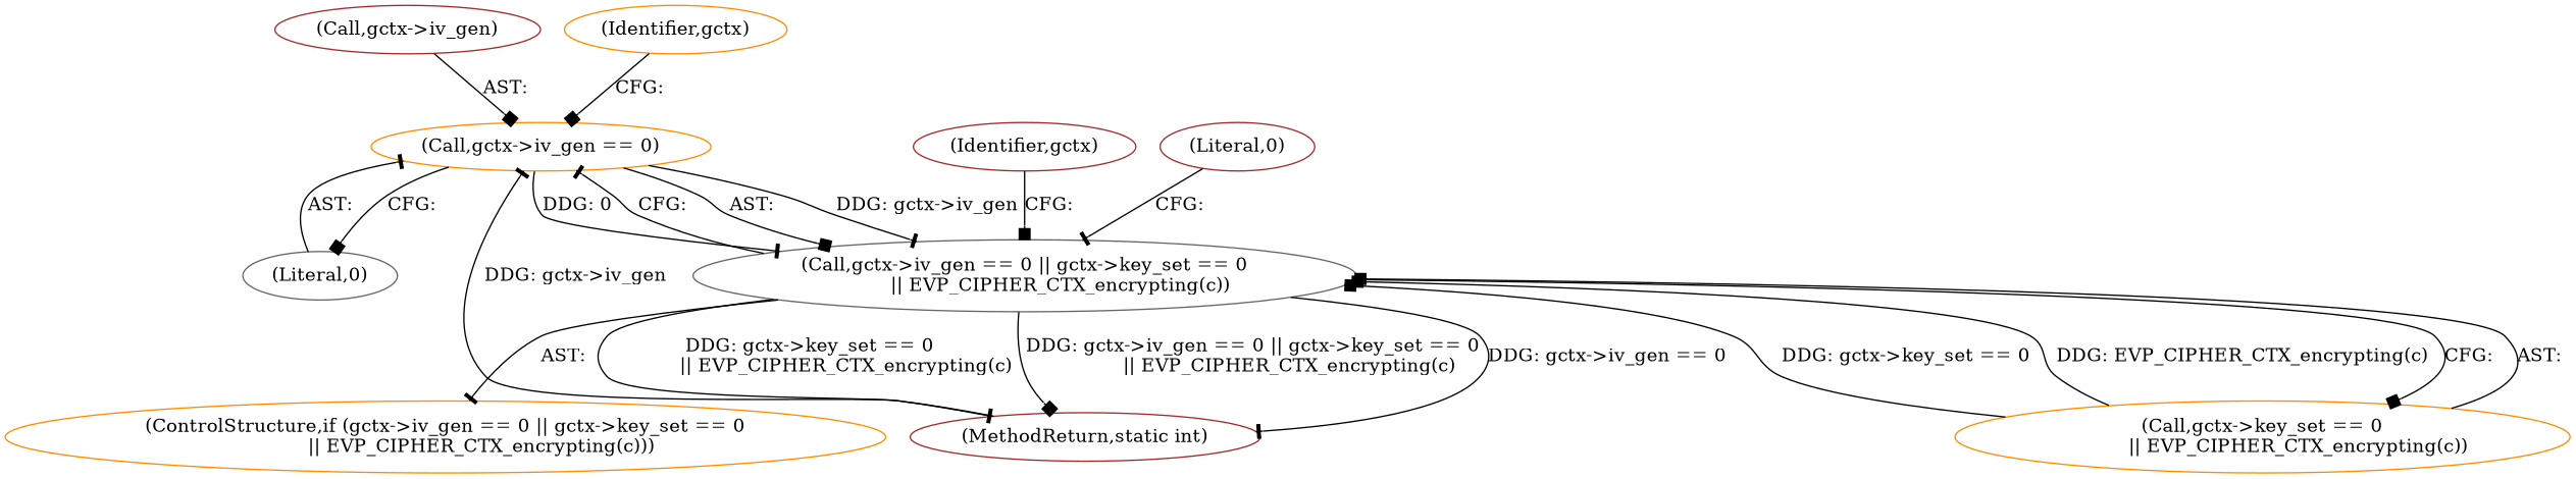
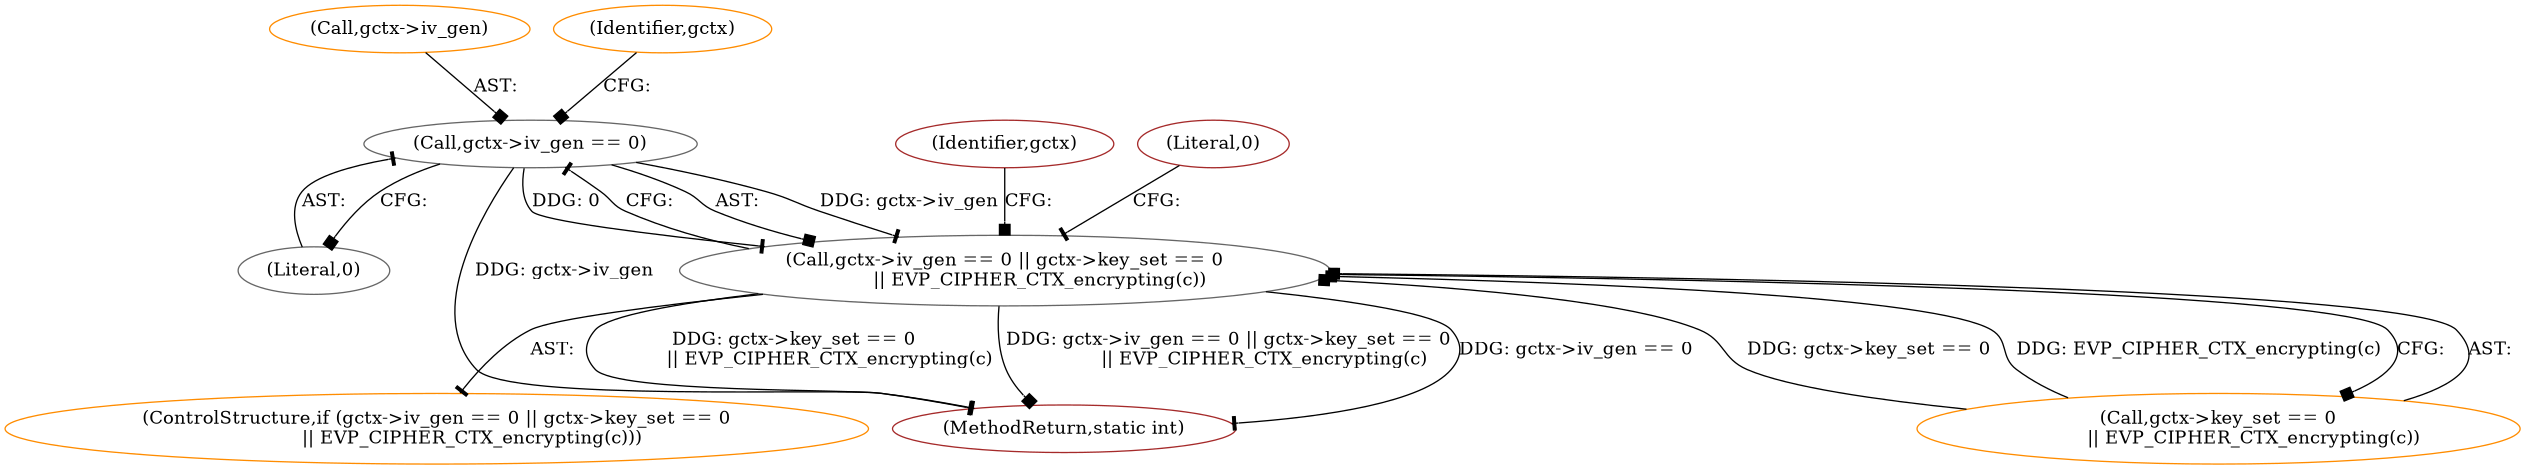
  digraph {
    node [color=darkorange]
    edge [arrowhead=box]
-   n1 [label="(Call,gctx->iv_gen == 0)"]
+   n1 [color=gray40 label="(Call,gctx->iv_gen == 0)"]
    n2 [color=gray40 label="(Call,gctx->iv_gen == 0 || gctx->key_set == 0\n            || EVP_CIPHER_CTX_encrypting(c))"]
    n3 [color=gray40 label="(Literal,0)"]
    n4 [color=brown label="(MethodReturn,static int)"]
    n5 [label="(ControlStructure,if (gctx->iv_gen == 0 || gctx->key_set == 0\n            || EVP_CIPHER_CTX_encrypting(c)))"]
    n6 [label="(Call,gctx->key_set == 0\n            || EVP_CIPHER_CTX_encrypting(c))"]
    n7 [color=brown label="(Identifier,gctx)"]
-   n8 [color=brown label="(Call,gctx->iv_gen)"]
+   n8 [label="(Call,gctx->iv_gen)"]
    n9 [color=brown label="(Literal,0)"]
    n10 [label="(Identifier,gctx)"]
    n1 -> n2 [label="AST: "]
    n1 -> n2 [arrowhead=tee label="DDG: gctx->iv_gen"]
    n1 -> n2 [arrowhead=tee label="DDG: 0"]
    n1 -> n3 [label="CFG: "]
-   n4 -> n1 [arrowhead=tee label="DDG: gctx->iv_gen"]
+   n1 -> n4 [arrowhead=tee label="DDG: gctx->iv_gen"]
    n2 -> n1 [arrowhead=tee label="CFG: "]
    n2 -> n4 [label="DDG: gctx->iv_gen == 0 || gctx->key_set == 0\n            || EVP_CIPHER_CTX_encrypting(c)"]
    n2 -> n4 [arrowhead=tee label="DDG: gctx->iv_gen == 0"]
    n2 -> n4 [arrowhead=tee label="DDG: gctx->key_set == 0\n            || EVP_CIPHER_CTX_encrypting(c)"]
    n2 -> n5 [arrowhead=tee label="AST: "]
    n2 -> n6 [label="CFG: "]
    n3 -> n1 [arrowhead=tee label="AST: "]
    n6 -> n2 [label="AST: "]
    n6 -> n2 [label="DDG: gctx->key_set == 0"]
    n6 -> n2 [label="DDG: EVP_CIPHER_CTX_encrypting(c)"]
    n7 -> n2 [label="CFG: "]
    n8 -> n1 [label="AST: "]
    n9 -> n2 [arrowhead=tee label="CFG: "]
    n10 -> n1 [label="CFG: "]
  }
